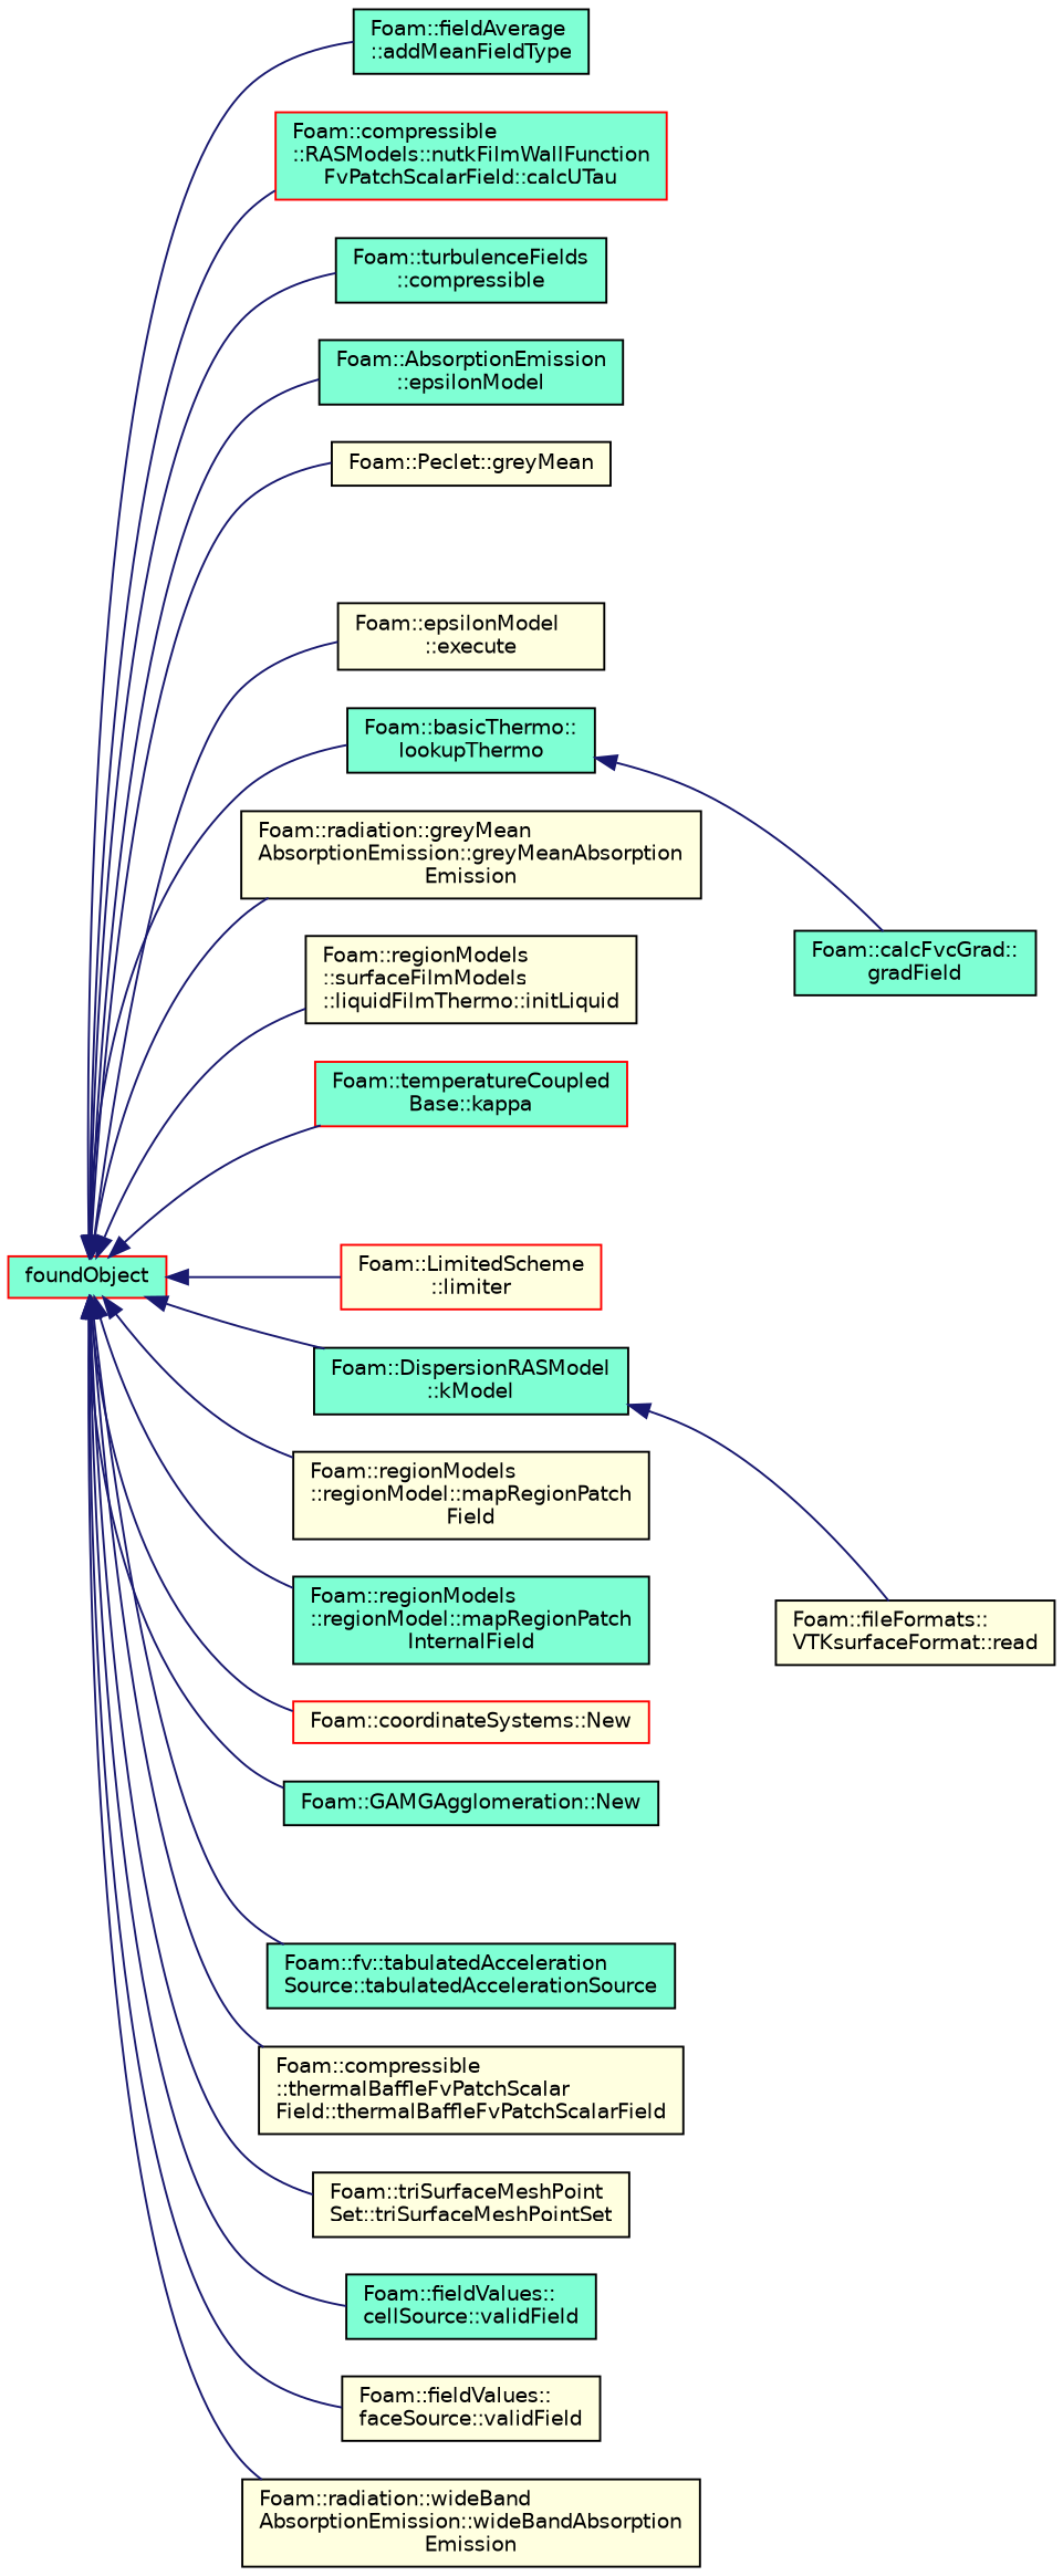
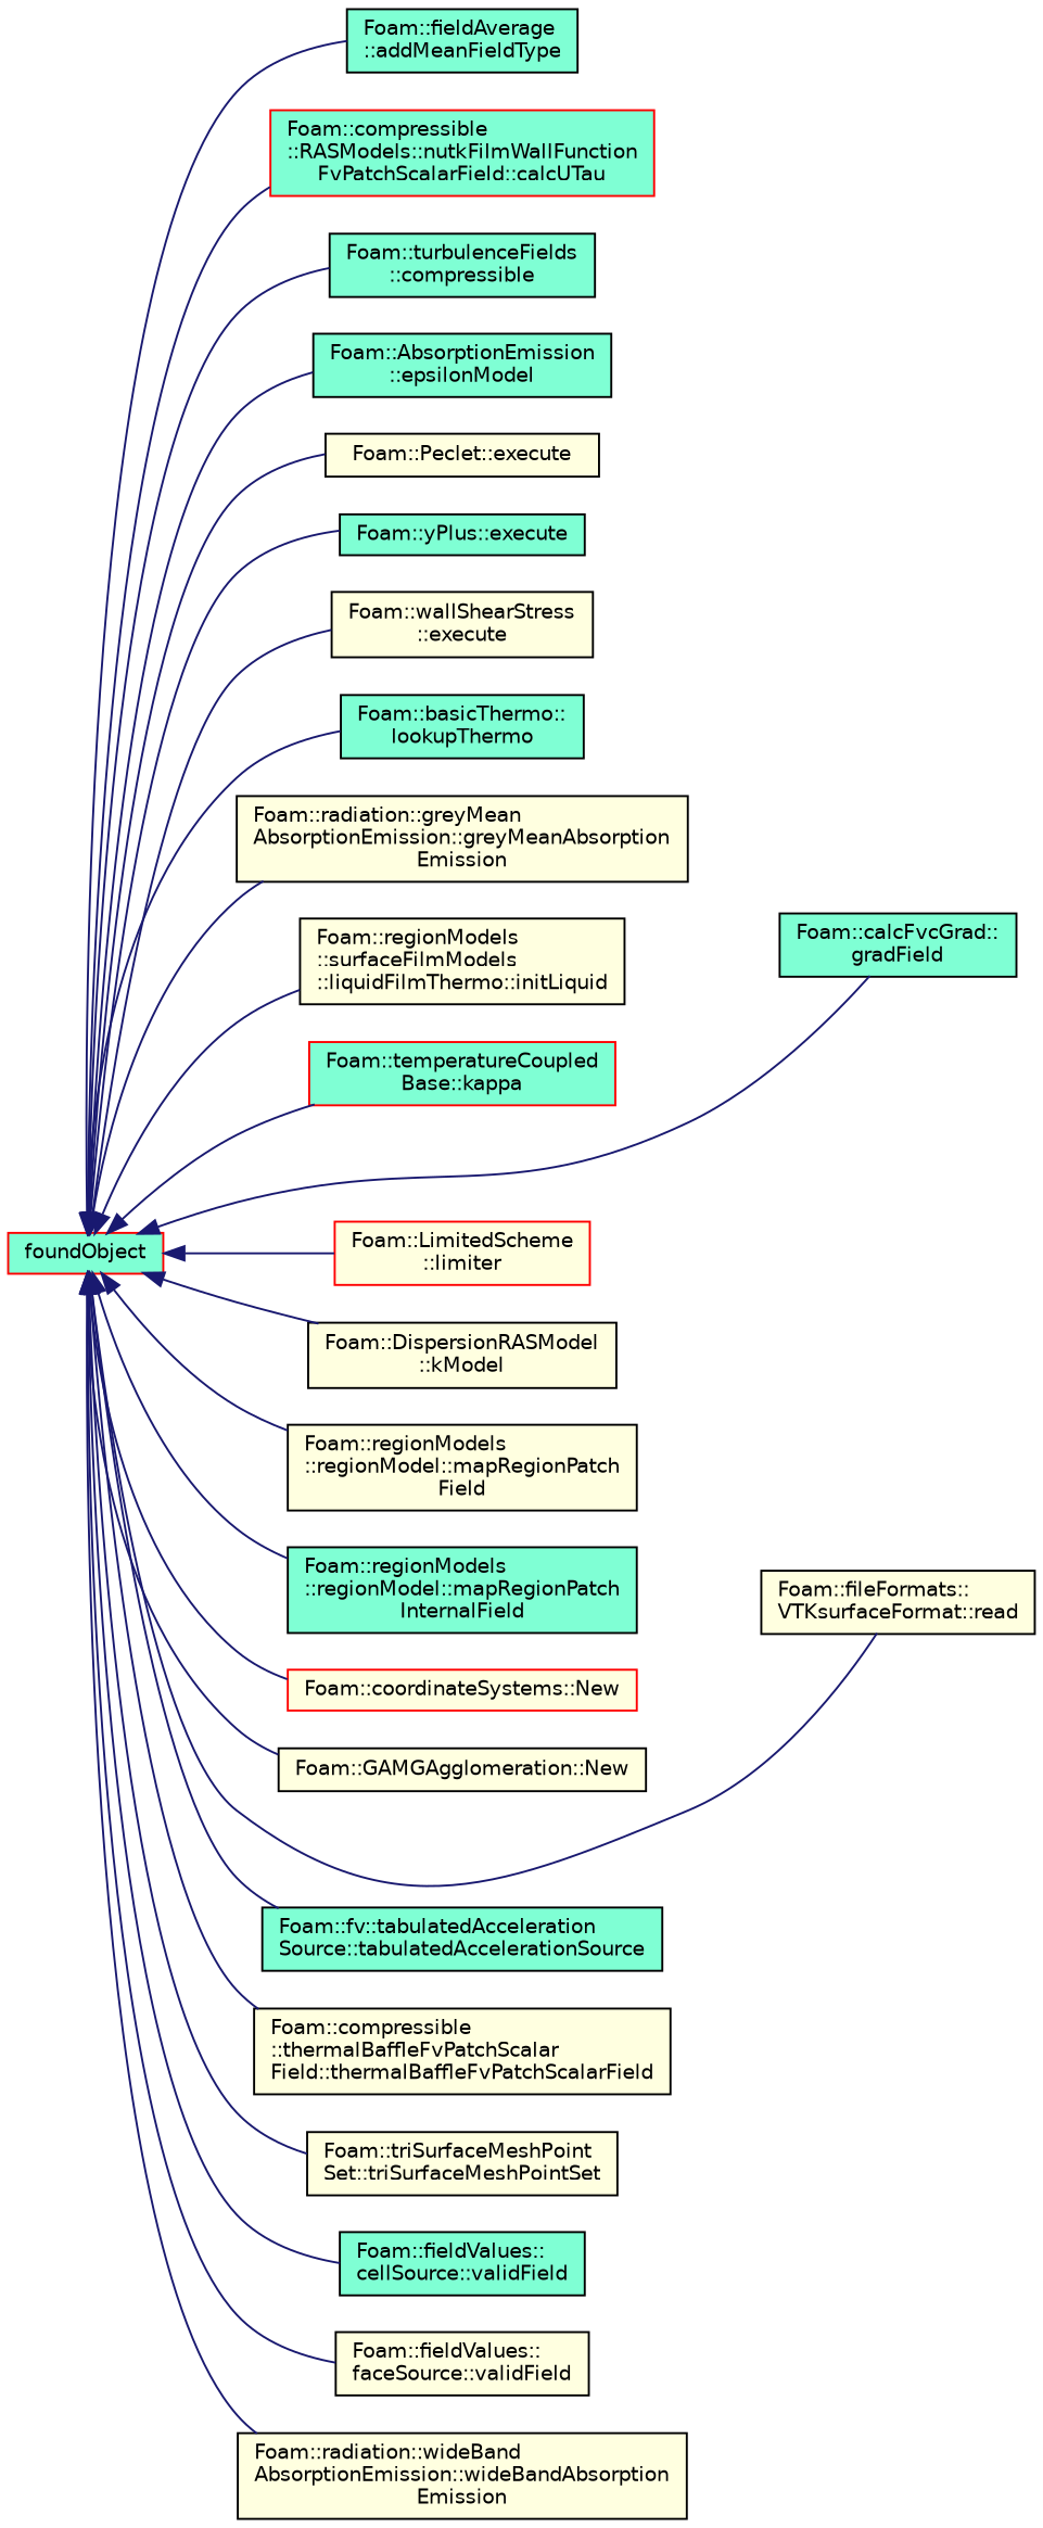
  digraph {
    rankdir=LR
    node [color=black fillcolor=aquamarine fontname=Helvetica fontsize=10 shape=record style=filled]
    edge [color=midnightblue dir=back fontname=Helvetica fontsize=10 labelfontname=Helvetica labelfontsize=10 style=solid]
    n1 [color=red fontcolor=black height=0.2 label=foundObject width=0.4]
    n2 [height=0.2 label="Foam::fieldAverage\l::addMeanFieldType" width=0.4]
    n3 [color=red height=0.2 label="Foam::compressible\l::RASModels::nutkFilmWallFunction\lFvPatchScalarField::calcUTau" width=0.4]
    n4 [height=0.2 label="Foam::turbulenceFields\l::compressible" width=0.4]
    n5 [height=0.2 label="Foam::AbsorptionEmission\l::epsilonModel" width=0.4]
-   n6 [fillcolor=lightyellow height=0.2 label="Foam::Peclet::greyMean" width=0.4]
-   n8 [fillcolor=lightyellow height=0.2 label="Foam::epsilonModel\l::execute" width=0.4]
+   n6 [fillcolor=lightyellow height=0.2 label="Foam::Peclet::execute" width=0.4]
+   n7 [height=0.2 label="Foam::yPlus::execute" width=0.4]
+   n8 [fillcolor=lightyellow height=0.2 label="Foam::wallShearStress\l::execute" width=0.4]
    n9 [height=0.2 label="Foam::calcFvcGrad::\lgradField" width=0.4]
    n10 [fillcolor=lightyellow height=0.2 label="Foam::radiation::greyMean\lAbsorptionEmission::greyMeanAbsorption\lEmission" width=0.4]
    n11 [fillcolor=lightyellow height=0.2 label="Foam::regionModels\l::surfaceFilmModels\l::liquidFilmThermo::initLiquid" width=0.4]
    n12 [color=red height=0.2 label="Foam::temperatureCoupled\lBase::kappa" width=0.4]
-   n13 [height=0.2 label="Foam::DispersionRASModel\l::kModel" width=0.4]
+   n13 [fillcolor=lightyellow height=0.2 label="Foam::DispersionRASModel\l::kModel" width=0.4]
    n14 [color=red fillcolor=lightyellow height=0.2 label="Foam::LimitedScheme\l::limiter" width=0.4]
    n15 [height=0.2 label="Foam::basicThermo::\llookupThermo" width=0.4]
    n16 [fillcolor=lightyellow height=0.2 label="Foam::regionModels\l::regionModel::mapRegionPatch\lField" width=0.4]
    n17 [height=0.2 label="Foam::regionModels\l::regionModel::mapRegionPatch\lInternalField" width=0.4]
    n18 [color=red fillcolor=lightyellow height=0.2 label="Foam::coordinateSystems::New" width=0.4]
-   n19 [height=0.2 label="Foam::GAMGAgglomeration::New" width=0.4]
+   n19 [fillcolor=lightyellow height=0.2 label="Foam::GAMGAgglomeration::New" width=0.4]
    n20 [fillcolor=lightyellow height=0.2 label="Foam::fileFormats::\lVTKsurfaceFormat::read" width=0.4]
    n21 [height=0.2 label="Foam::fv::tabulatedAcceleration\lSource::tabulatedAccelerationSource" width=0.4]
    n22 [fillcolor=lightyellow height=0.2 label="Foam::compressible\l::thermalBaffleFvPatchScalar\lField::thermalBaffleFvPatchScalarField" width=0.4]
    n23 [fillcolor=lightyellow height=0.2 label="Foam::triSurfaceMeshPoint\lSet::triSurfaceMeshPointSet" width=0.4]
    n24 [height=0.2 label="Foam::fieldValues::\lcellSource::validField" width=0.4]
    n25 [fillcolor=lightyellow height=0.2 label="Foam::fieldValues::\lfaceSource::validField" width=0.4]
    n26 [fillcolor=lightyellow height=0.2 label="Foam::radiation::wideBand\lAbsorptionEmission::wideBandAbsorption\lEmission" width=0.4]
    n1 -> n2
    n1 -> n3
    n1 -> n4
    n1 -> n5
    n1 -> n6
+   n1 -> n7
    n1 -> n8
-   n15 -> n9
+   n1 -> n9
    n1 -> n10
    n1 -> n11
    n1 -> n12
    n1 -> n13
    n1 -> n14
    n1 -> n15
    n1 -> n16
    n1 -> n17
    n1 -> n18
    n1 -> n19
-   n13 -> n20
+   n1 -> n20
    n1 -> n21
    n1 -> n22
    n1 -> n23
    n1 -> n24
    n1 -> n25
    n1 -> n26
  }
